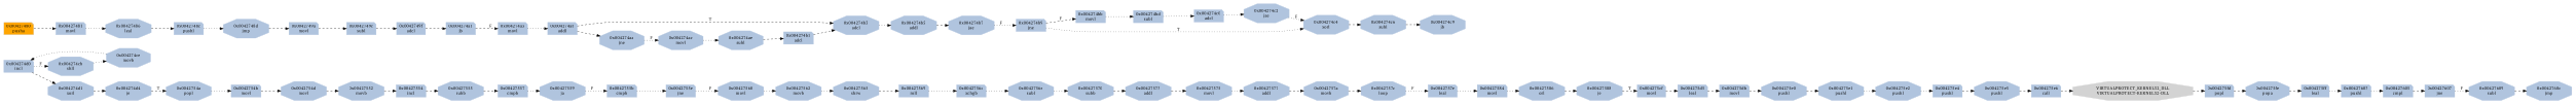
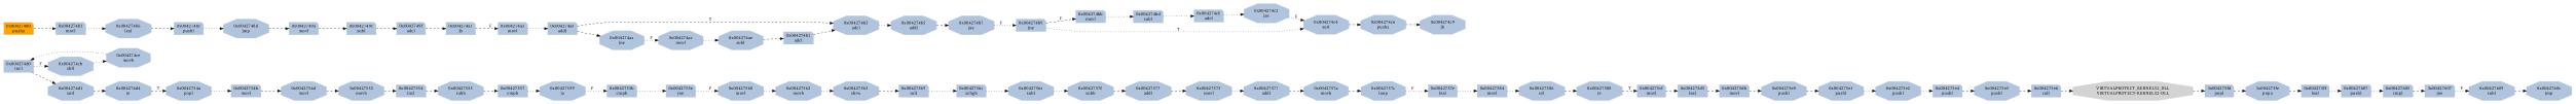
  strict digraph {
    fontname="PT Serif"
    rankdir=LR
    node [color=lightsteelblue fillcolor=lightsteelblue fontname="PT Serif" shape=octagon style=filled]
    edge [color="#000000" fontname="PT Serif" style=dashed]
    n1 [label="0x004275e0\npushl"]
    n2 [label="0x004275e1\npushl"]
    n3 [label="0x004275e2\npushl"]
    n4 [label="0x004275e4\npushl" shape=note]
    n5 [label="0x004275d5\nleal" shape=note]
    n6 [label="0x004275db\nmovl" shape=note]
    n7 [label="0x004274b3\nadcl"]
    n8 [label="0x004274b5\naddl"]
    n9 [label="0x004274b7\njae"]
    n10 [label="0x004274b9\njne" shape=note]
    n11 [label="0x0042757a\nmovb"]
    n12 [label="0x0042757c\nloop"]
    n13 [label="0x0042757e\nleal" shape=note]
    n14 [label="0x00427584\nmovl" shape=note]
    n15 [label="0x004274ae\nsubl"]
    n16 [label="0x004274b1\nadcl" shape=note]
    n17 [label="0x00427565\nshrw"]
    n18 [label="0x00427569\nroll" shape=note]
    n19 [label="0x0042756c\nxchgb" shape=note]
    n20 [label="0x0042756e\nsubl"]
    n21 [label="0x004274bb\nmovl" shape=note]
    n22 [label="0x004274bd\nsubl" shape=note]
    n23 [label="0x004274c0\nadcl" shape=note]
    n24 [label="0x004274c2\njae"]
    n25 [label="0x00427570\nsubb"]
    n26 [label="0x00427573\naddl"]
    n27 [label="0x004274cb\nshll"]
    n28 [label="0x004274ce\nmovb"]
    n29 [label="0x004274d0\nincl" shape=note]
    n30 [label="0x004274d1\nxorl"]
    n31 [label="0x00427577\naddl"]
    n32 [label="0x00427586\norl"]
    n33 [label="0x00427588\nje"]
    n34 [label="0x004275cf\nmovl" shape=note]
    n35 [label="0x004274c4\nxorl"]
-   n36 [label="0x004274c6\nsubl"]
+   n36 [label="0x004274c6\npusha"]
    n37 [label="0x004274c9\njb"]
    n38 [label="0x004275e5\npushl"]
    n39 [label="0x004275e6\ncall" shape=note]
    n40 [color=lightgrey fillcolor=lightgrey label="VIRTUALPROTECT_KERNEL32_DLL\nVIRTUALPROTECT-KERNEL32-DLL"]
    n41 [label="0x004275fd\npopl" shape=note]
    n42 [color=lightgrey fillcolor=orange label="0x00427480\npusha" shape=note]
    n43 [label="0x00427481\nmovl" shape=note]
    n44 [label="0x00427486\nleal"]
    n45 [label="0x0042748c\npushl" shape=note]
    n46 [label="0x004274a1\njb" shape=note]
    n47 [label="0x004274a3\nmovl" shape=note]
    n48 [label="0x004274a8\naddl" shape=note]
    n49 [label="0x004274aa\njne"]
    n50 [label="0x00427575\nmovl"]
    n51 [label="0x004274d4\nje"]
    n52 [label="0x0042754a\npopl"]
    n53 [label="0x0042754d\nmovl"]
    n54 [label="0x00427552\nmovb"]
    n55 [label="0x00427554\nincl" shape=note]
    n56 [label="0x00427555\nsubb"]
    n57 [label="0x00427562\nmovb"]
    n58 [label="0x0042748d\njmp"]
    n59 [label="0x0042749a\nmovl" shape=note]
    n60 [label="0x0042749c\nsubl" shape=note]
    n61 [label="0x0042749f\nadcl" shape=note]
    n62 [label="0x004274ac\nmovl"]
    n63 [label="0x004275fe\npopa"]
    n64 [label="0x004275ff\nleal" shape=note]
    n65 [label="0x00427557\ncmpb" shape=note]
    n66 [label="0x00427559\nja"]
    n67 [label="0x0042755b\ncmpb" shape=note]
    n68 [label="0x0042755e\njne" shape=note]
    n69 [label="0x00427607\njne" shape=note]
    n70 [label="0x00427609\nsubl"]
    n71 [label="0x0042760c\njmp"]
    n72 [label="0x00427603\npushl" shape=note]
    n73 [label="0x0042754b\nmovl" shape=note]
    n74 [label="0x00427560\nmovl"]
    n75 [label="0x00427605\ncmpl" shape=note]
    n1 -> n2
    n2 -> n3 [style=dotted]
    n3 -> n4 [style=dotted]
    n4 -> n38
    n5 -> n6
    n6 -> n1
    n7 -> n8 [style=dotted]
    n8 -> n9
    n9 -> n10 [label=F style=dotted]
    n10 -> n21 [label=F]
    n10 -> n35 [label=T style=dotted]
    n11 -> n12
    n12 -> n13 [label=F style=dotted]
    n13 -> n14 [style=dotted]
    n14 -> n32 [style=dotted]
    n15 -> n16
    n16 -> n7
    n17 -> n18
    n18 -> n19 [style=dotted]
    n19 -> n20 [style=dotted]
    n20 -> n25 [style=dotted]
    n21 -> n22 [style=dotted]
    n22 -> n23 [style=dotted]
    n23 -> n24 [style=dotted]
    n24 -> n35 [label=F style=dotted]
    n25 -> n26
    n26 -> n50
    n27 -> n28 [style=dotted]
    n28 -> n29 [style=dotted]
    n29 -> n27 [label=F style=dotted]
    n29 -> n30
    n30 -> n51
    n31 -> n11
    n32 -> n33
    n33 -> n34 [label=T]
    n34 -> n5
    n35 -> n36
    n36 -> n37
    n38 -> n39
    n39 -> n40
    n40 -> n41
    n41 -> n63
    n42 -> n43
    n43 -> n44 [style=dotted]
    n44 -> n45
    n45 -> n58 [style=dotted]
    n46 -> n47 [label=F]
    n47 -> n48 [style=dotted]
    n48 -> n7 [label=T]
    n48 -> n49
    n49 -> n62 [label=F style=dotted]
    n50 -> n31 [style=dotted]
    n51 -> n52 [label=T]
    n52 -> n73 [style=dotted]
    n53 -> n54
    n54 -> n55
    n55 -> n56
    n56 -> n65
    n57 -> n17 [style=dotted]
    n58 -> n59
    n59 -> n60
    n60 -> n61
    n61 -> n46
    n62 -> n15 [style=dotted]
    n63 -> n64
    n64 -> n72 [style=dotted]
    n65 -> n66 [style=dotted]
    n66 -> n67 [label=F style=dotted]
    n67 -> n68 [style=dotted]
    n68 -> n74 [label=F style=dotted]
    n69 -> n70 [label=F style=dotted]
    n70 -> n71
    n72 -> n75 [style=dotted]
    n73 -> n53
    n74 -> n57 [style=dotted]
    n75 -> n69
  }
